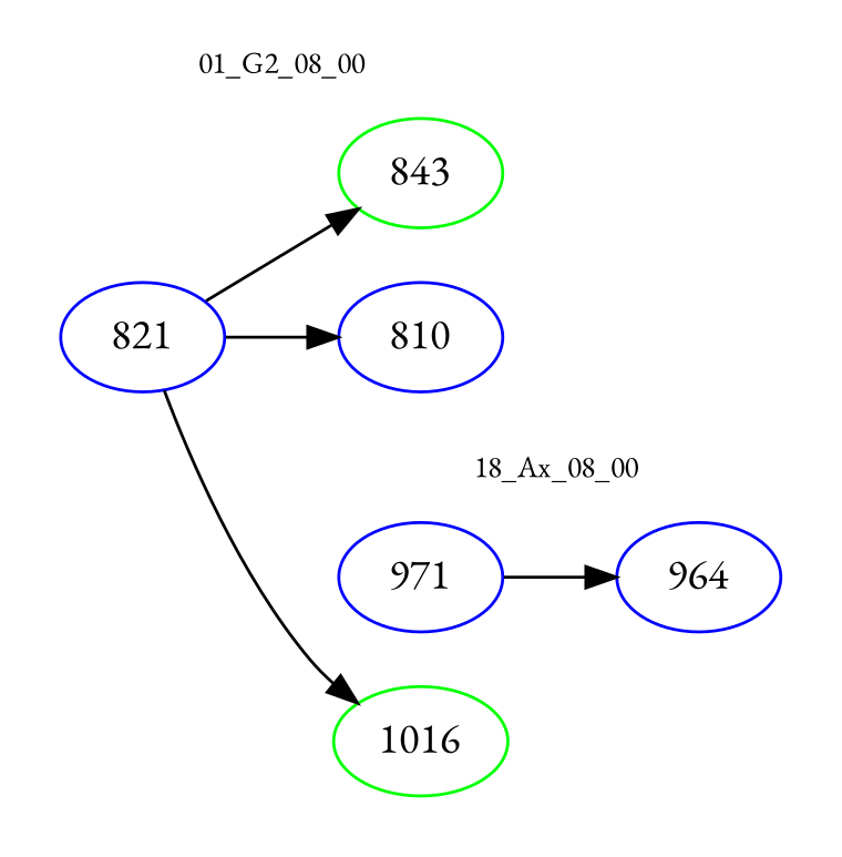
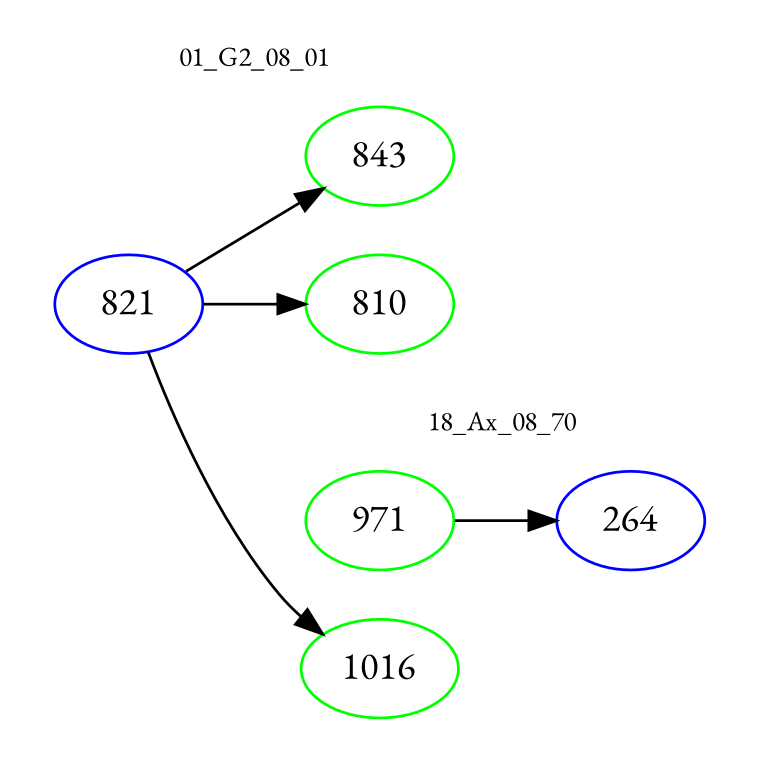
  digraph {
    fontname="EB Garamond"
    rankdir=LR
    node [color=blue fontname="EB Garamond"]
    edge [color=black fontname="EB Garamond"]
-   n1 [label=971]
-   n2 [label=964]
+   n1 [color=green label=971]
+   n2 [label=264]
    n3 [color=green label=1016]
    n4 [label=821]
-   n5 [label=810]
+   n5 [color=green label=810]
    n6 [color=green label=843]
    subgraph cluster_1 {
      color=white
      fontsize=10
-     label="18_Ax_08_00"
+     label="18_Ax_08_70"
      n1
      n2
      n3
    }
    subgraph cluster_2 {
      color=white
      fontsize=10
-     label="01_G2_08_00"
+     label="01_G2_08_01"
      n4
      n5
      n6
    }
    n1 -> n2
    n4 -> n3
    n4 -> n5
    n4 -> n6
  }
